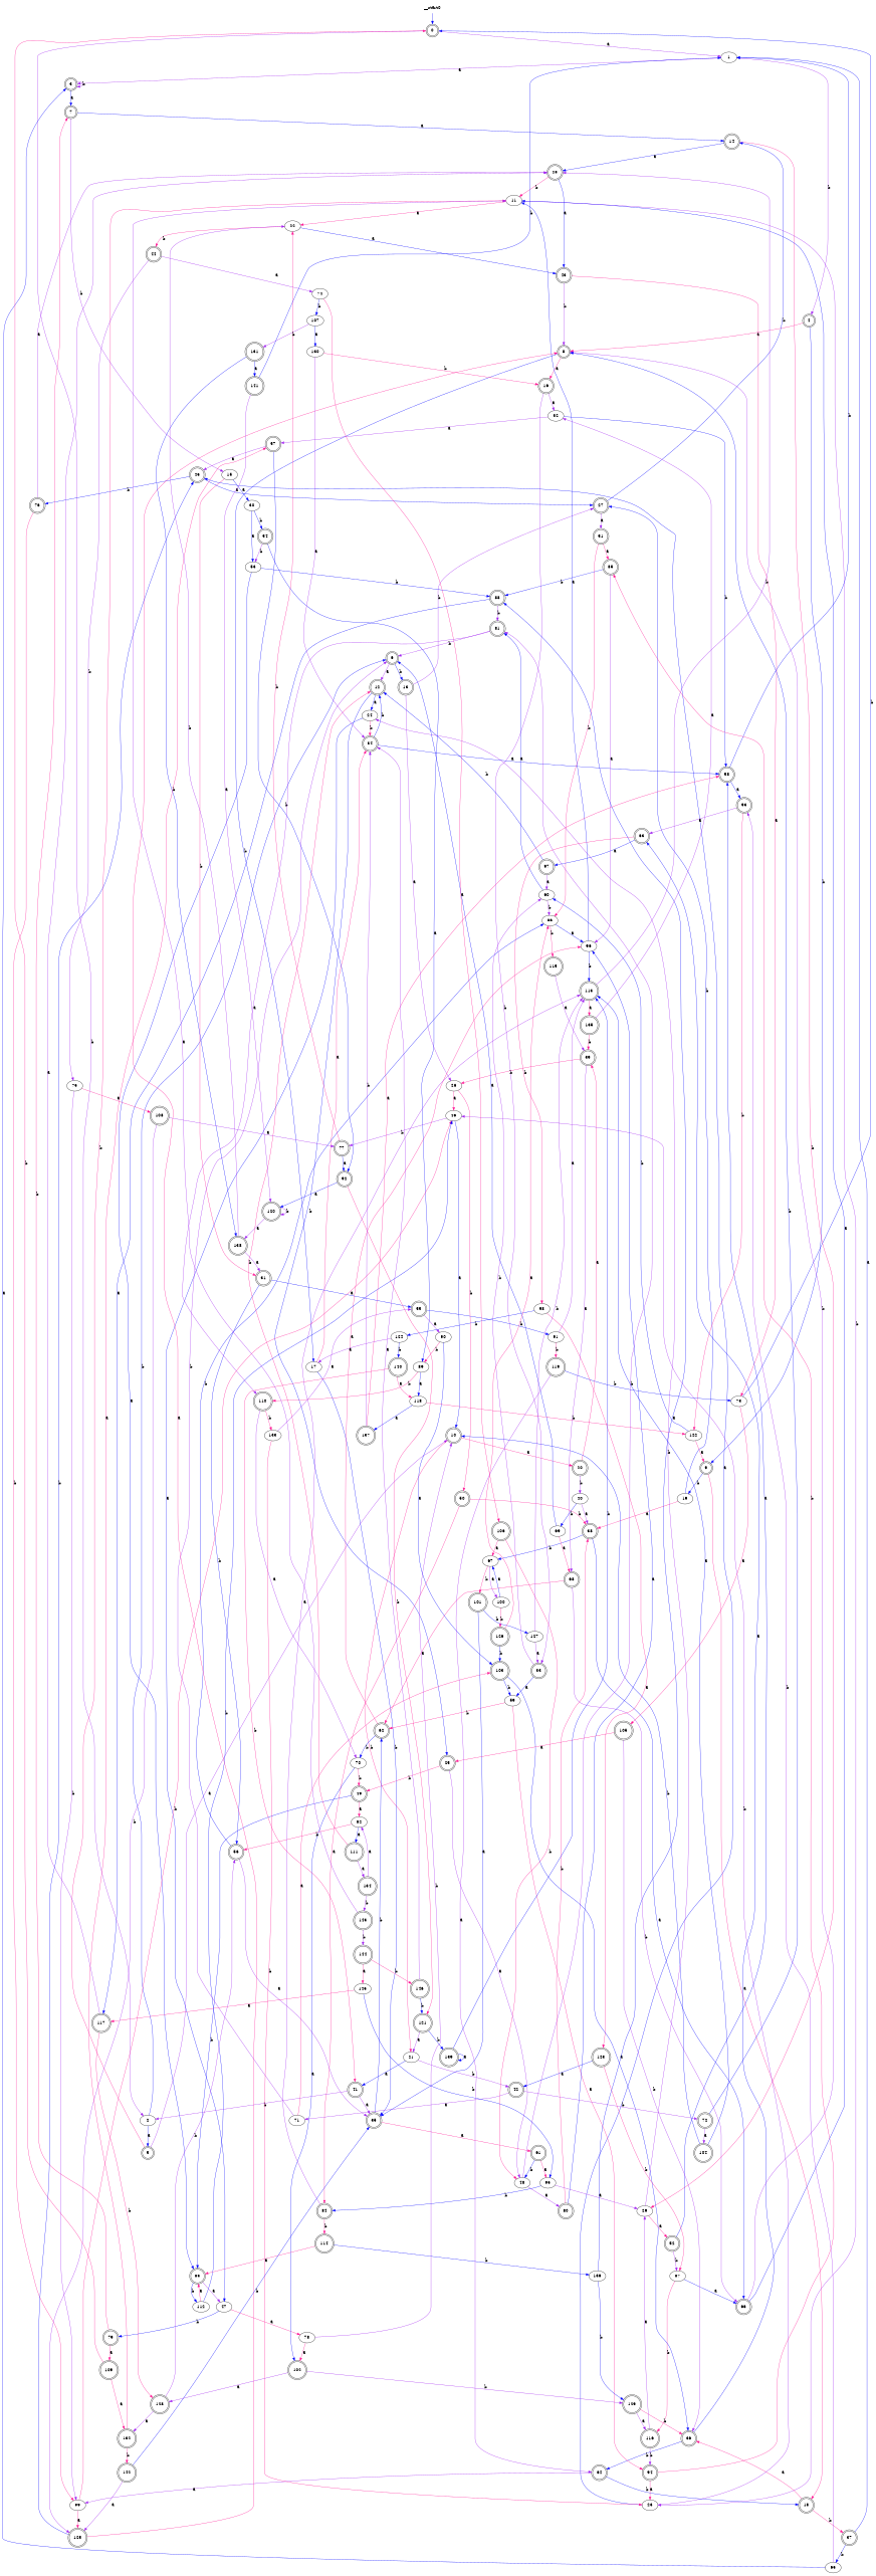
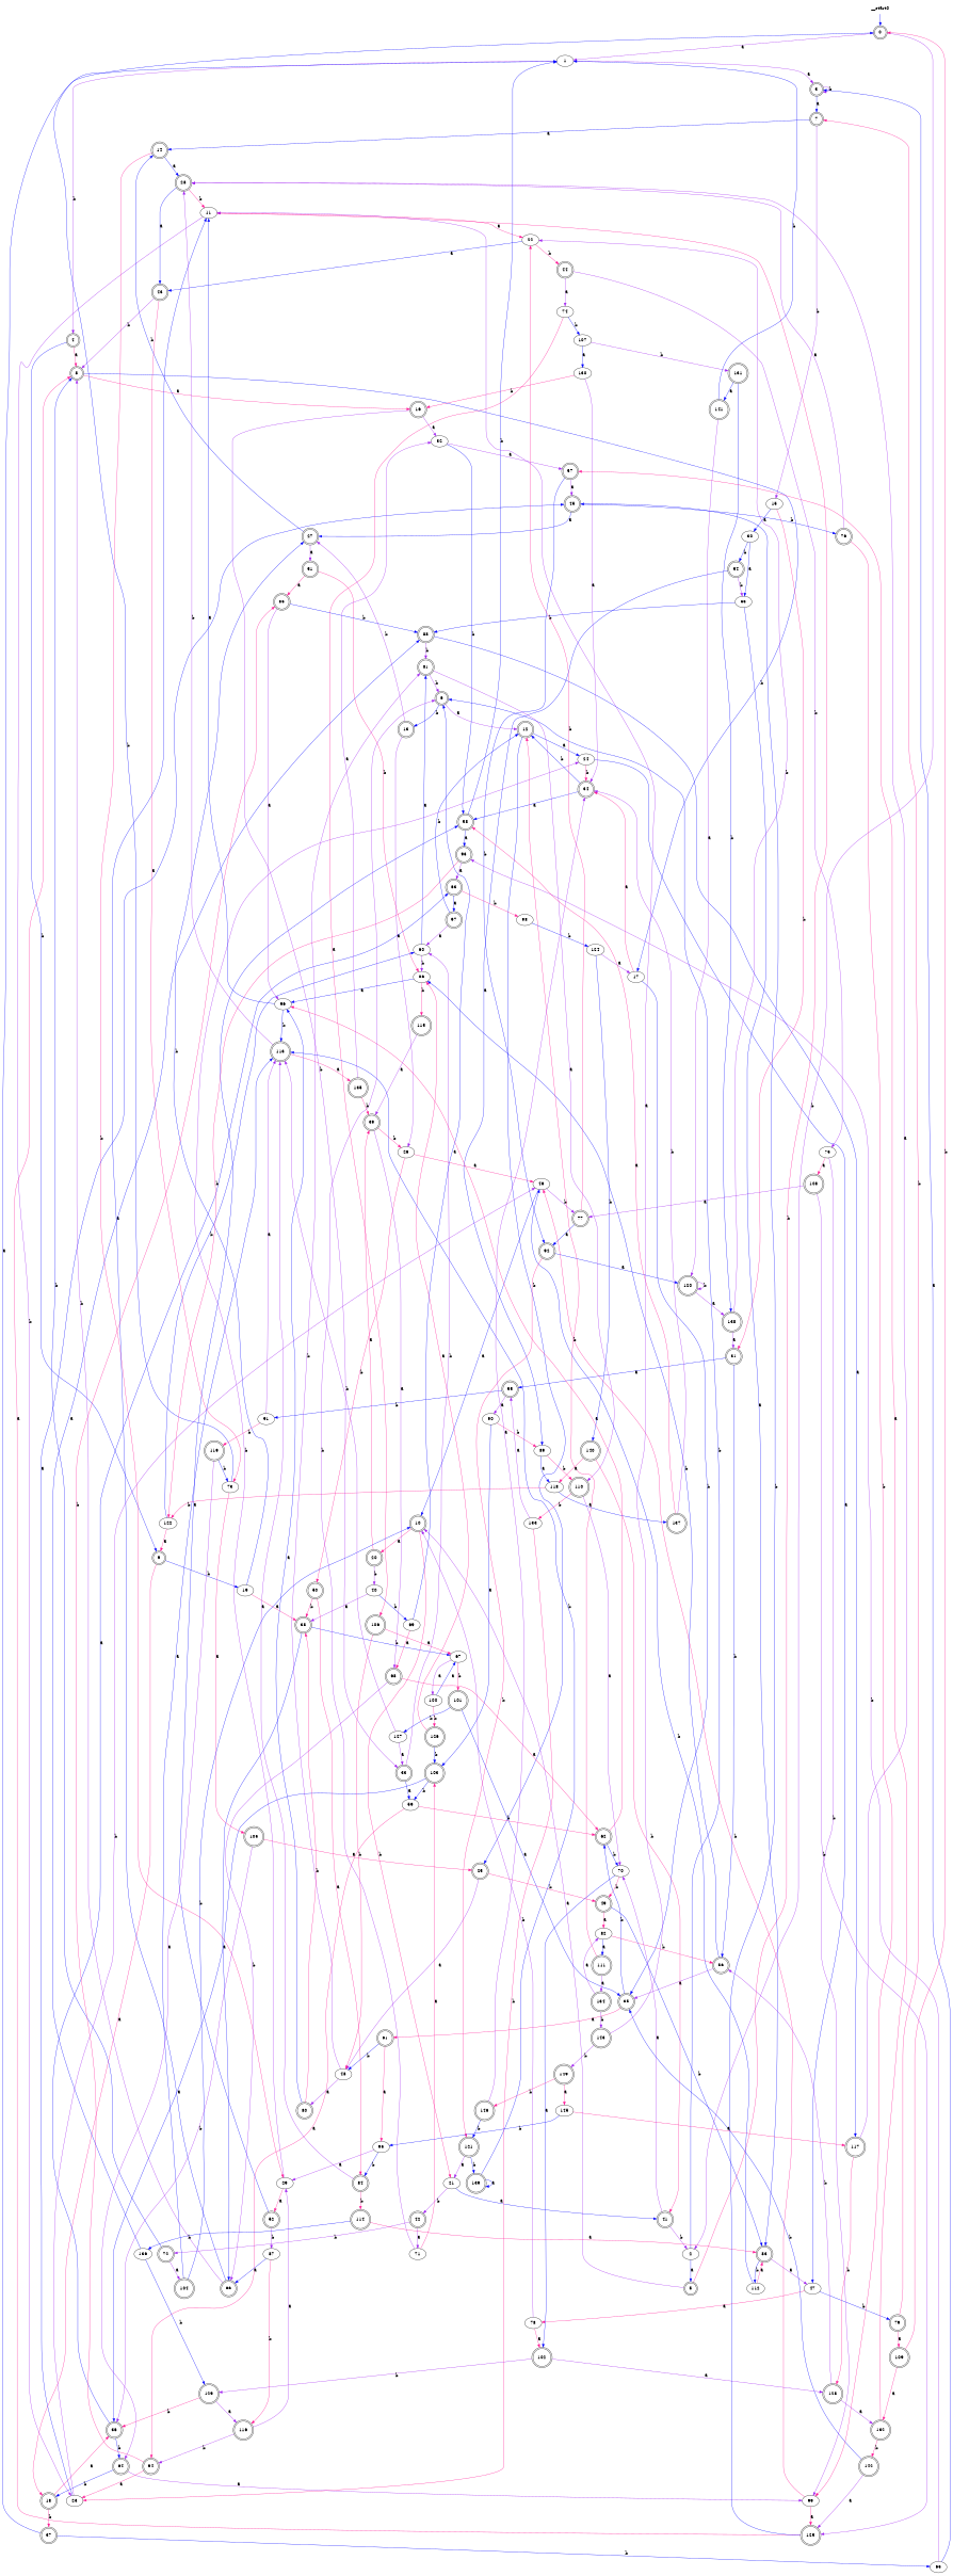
  digraph {
    node [shape=doublecircle]
    edge [color=blue]
    __start0 [shape=none]
    0
    1 [shape=""]
    2 [shape=""]
    3
    4
    5
    6
    7
    8
    9
    10
    11 [shape=""]
    12
    13
    14
    15 [shape=""]
    16
    17 [shape=""]
    18
    19 [shape=""]
    20
    21 [shape=""]
    22 [shape=""]
    23 [shape=""]
    24 [shape=""]
    25
    26 [shape=""]
    27
    28
    29 [shape=""]
    30 [shape=""]
    31
    32 [shape=""]
    33
    34
    35
    36
    37
    38
    39
    40 [shape=""]
    41
    42
    43
    44
    45
    46 [shape=""]
    47 [shape=""]
    48 [shape=""]
    49
    50
    51
    52
    53 [shape=""]
    54
    55
    56
    57
    58
    59 [shape=""]
    60 [shape=""]
    61
    62
    63
    64
    65 [shape=""]
    66
    67 [shape=""]
    68
    69 [shape=""]
    70 [shape=""]
    71 [shape=""]
    72
    73 [shape=""]
    74 [shape=""]
    75 [shape=""]
    76
    77
    78 [shape=""]
    79
    80
    81
    82 [shape=""]
    83
    84
    85
    86 [shape=""]
    87 [shape=""]
    88
    89 [shape=""]
    90 [shape=""]
    91 [shape=""]
    92
    93
    94
    95 [shape=""]
    96 [shape=""]
    97
    98 [shape=""]
    99 [shape=""]
    100 [shape=""]
    101
    102
    103
    104
    105
    106
    107 [shape=""]
    108
    109
    110
    111
    112 [shape=""]
    113
    114
    115
    116
    117
    118 [shape=""]
    119
    120
    121
    122 [shape=""]
-   123
    124 [shape=""]
    125
    126
    127 [shape=""]
    128
    129
    130 [shape=""]
    131
    132
    133 [shape=""]
    134
    135
    136 [shape=""]
    137
    138
    139
    140
    141
    142
    143
-   144
+   144 [label=149]
    145 [shape=ellipse]
    146
    __start0 -> 0
    0 -> 1 [color=purple label=a]
    0 -> 2 [color=purple label=b]
    1 -> 3 [color=purple label=a]
    1 -> 4 [color=purple label=b]
    2 -> 5 [label=a]
    2 -> 6 [label=b]
    3 -> 3 [color=purple label=b]
    3 -> 7 [label=a]
    4 -> 8 [color=deeppink label=a]
    4 -> 9 [label=b]
    5 -> 10 [color=purple label=a]
    5 -> 11 [color=deeppink label=b]
    6 -> 12 [color=purple label=a]
    6 -> 13 [label=b]
    7 -> 14 [label=a]
    7 -> 15 [color=purple label=b]
    8 -> 16 [color=deeppink label=a]
    8 -> 17 [label=b]
    9 -> 18 [color=deeppink label=a]
    9 -> 19 [label=b]
    10 -> 20 [color=deeppink label=a]
    10 -> 21 [color=deeppink label=b]
    11 -> 22 [color=deeppink label=a]
    11 -> 23 [color=purple label=b]
    12 -> 24 [label=a]
    12 -> 25 [label=b]
    13 -> 26 [color=purple label=a]
    13 -> 27 [color=purple label=b]
    14 -> 28 [label=a]
    14 -> 29 [color=deeppink label=b]
    15 -> 30 [label=a]
    15 -> 31 [color=deeppink label=b]
    16 -> 32 [color=purple label=a]
    16 -> 33 [color=purple label=b]
    17 -> 34 [color=deeppink label=a]
    17 -> 35 [label=b]
    18 -> 36 [color=deeppink label=a]
    18 -> 37 [color=deeppink label=b]
    19 -> 27 [label=b]
    19 -> 38 [color=deeppink label=a]
    20 -> 39 [color=deeppink label=a]
    20 -> 40 [color=purple label=b]
    21 -> 41 [label=a]
    21 -> 42 [color=purple label=b]
    22 -> 43 [label=a]
    22 -> 44 [color=deeppink label=b]
    23 -> 45 [label=a]
    23 -> 46 [color=purple label=b]
    24 -> 34 [color=deeppink label=b]
    24 -> 47 [label=a]
    25 -> 48 [color=purple label=a]
    25 -> 49 [color=deeppink label=b]
    26 -> 46 [color=deeppink label=a]
    26 -> 50 [color=deeppink label=b]
    27 -> 14 [label=b]
    27 -> 51 [color=purple label=a]
    28 -> 11 [color=deeppink label=b]
    28 -> 43 [label=a]
    29 -> 24 [color=purple label=b]
    29 -> 52 [color=deeppink label=a]
    30 -> 53 [label=a]
    30 -> 54 [label=b]
    31 -> 55 [label=a]
    31 -> 56 [label=b]
    32 -> 57 [color=purple label=a]
    32 -> 58 [label=b]
    33 -> 59 [label=a]
    33 -> 60 [color=purple label=b]
    34 -> 12 [label=b]
    34 -> 58 [label=a]
    35 -> 61 [color=deeppink label=a]
    35 -> 62 [label=b]
    36 -> 63 [label=a]
    36 -> 64 [label=b]
    37 -> 1 [label=a]
    37 -> 65 [label=b]
    38 -> 66 [label=a]
    38 -> 67 [label=b]
    39 -> 26 [color=deeppink label=b]
    39 -> 68 [color=purple label=a]
    40 -> 38 [color=purple label=a]
    40 -> 69 [label=b]
    41 -> 2 [color=purple label=b]
-   41 -> 35 [color=purple label=a]
+   41 -> 70 [color=purple label=a]
    42 -> 71 [color=purple label=a]
    42 -> 72 [color=purple label=b]
    43 -> 8 [color=purple label=b]
    43 -> 73 [color=deeppink label=a]
    44 -> 74 [color=purple label=a]
    44 -> 75 [color=purple label=b]
    45 -> 27 [label=a]
    45 -> 76 [label=b]
    46 -> 10 [label=a]
    46 -> 77 [color=purple label=b]
    47 -> 78 [color=deeppink label=a]
    47 -> 79 [label=b]
    48 -> 80 [color=purple label=a]
    48 -> 81 [color=purple label=b]
    49 -> 82 [color=deeppink label=a]
    49 -> 83 [label=b]
    50 -> 38 [color=deeppink label=b]
    50 -> 84 [color=deeppink label=a]
    51 -> 85 [color=deeppink label=a]
    51 -> 86 [color=deeppink label=b]
    52 -> 58 [label=a]
    52 -> 87 [color=purple label=b]
    53 -> 83 [label=a]
    53 -> 88 [label=b]
    54 -> 53 [color=purple label=b]
    54 -> 89 [label=a]
    55 -> 90 [color=purple label=a]
    55 -> 91 [label=b]
    56 -> 35 [color=purple label=a]
    56 -> 86 [label=b]
    57 -> 45 [color=purple label=a]
    57 -> 92 [label=b]
    58 -> 1 [label=b]
    58 -> 93 [label=a]
    59 -> 62 [color=deeppink label=b]
    59 -> 94 [color=deeppink label=a]
    60 -> 81 [label=a]
    60 -> 86 [color=purple label=b]
    61 -> 48 [label=b]
    61 -> 95 [color=deeppink label=a]
    62 -> 70 [label=b]
    62 -> 96 [color=deeppink label=a]
    63 -> 97 [label=a]
    63 -> 98 [color=deeppink label=b]
    64 -> 18 [label=b]
    64 -> 99 [color=purple label=a]
    65 -> 3 [label=a]
    65 -> 93 [color=purple label=b]
    66 -> 8 [color=purple label=b]
    66 -> 11 [label=a]
    67 -> 100 [color=purple label=a]
    67 -> 101 [color=deeppink label=b]
    68 -> 62 [color=deeppink label=a]
    68 -> 66 [color=purple label=b]
    69 -> 6 [label=a]
    69 -> 68 [color=deeppink label=a]
    70 -> 49 [color=deeppink label=b]
    70 -> 102 [label=a]
    71 -> 6 [color=purple label=b]
    71 -> 103 [color=deeppink label=a]
    72 -> 8 [label=b]
    72 -> 104 [color=purple label=a]
    73 -> 0 [label=b]
    73 -> 105 [color=deeppink label=a]
    74 -> 106 [color=deeppink label=a]
    74 -> 107 [label=b]
    75 -> 99 [color=purple label=b]
    75 -> 108 [color=deeppink label=a]
    76 -> 28 [color=purple label=a]
    76 -> 99 [color=deeppink label=b]
    77 -> 22 [color=deeppink label=b]
    77 -> 92 [label=a]
    78 -> 10 [color=purple label=b]
    78 -> 102 [color=deeppink label=a]
    79 -> 7 [color=deeppink label=b]
    79 -> 109 [color=deeppink label=a]
    80 -> 38 [color=deeppink label=b]
    80 -> 96 [label=a]
    81 -> 6 [color=purple label=b]
    81 -> 110 [color=purple label=a]
    82 -> 56 [color=deeppink label=b]
    82 -> 111 [label=a]
    83 -> 47 [color=purple label=a]
    83 -> 112 [label=b]
    84 -> 113 [color=purple label=a]
    84 -> 114 [color=deeppink label=b]
    85 -> 88 [label=b]
    85 -> 96 [color=purple label=a]
    86 -> 96 [label=a]
    86 -> 115 [color=deeppink label=b]
    87 -> 66 [label=a]
    87 -> 116 [color=deeppink label=b]
    88 -> 81 [color=purple label=b]
    88 -> 117 [label=a]
    89 -> 110 [color=deeppink label=b]
    89 -> 118 [label=a]
    90 -> 89 [color=deeppink label=b]
    90 -> 103 [label=a]
    91 -> 113 [color=purple label=a]
    91 -> 119 [color=deeppink label=b]
    92 -> 120 [label=a]
    92 -> 121 [color=deeppink label=b]
    93 -> 63 [color=purple label=a]
    93 -> 122 [color=deeppink label=b]
    94 -> 23 [color=deeppink label=a]
    94 -> 85 [color=deeppink label=b]
    95 -> 29 [color=purple label=a]
    95 -> 84 [label=b]
    96 -> 11 [label=a]
    96 -> 113 [label=b]
    97 -> 12 [label=b]
    97 -> 60 [color=purple label=a]
-   98 -> 123 [color=deeppink label=a]
    98 -> 124 [label=b]
    99 -> 46 [color=deeppink label=b]
    99 -> 125 [color=deeppink label=a]
    100 -> 67 [label=a]
    100 -> 126 [color=deeppink label=b]
    101 -> 35 [label=a]
    101 -> 127 [label=b]
    102 -> 128 [color=purple label=a]
    102 -> 129 [color=purple label=b]
    103 -> 36 [label=a]
    103 -> 59 [label=b]
    104 -> 10 [label=b]
    104 -> 113 [label=a]
    105 -> 25 [color=deeppink label=a]
    105 -> 36 [color=purple label=b]
    106 -> 48 [color=deeppink label=b]
    106 -> 67 [color=deeppink label=a]
    107 -> 130 [label=a]
    107 -> 131 [color=purple label=b]
    108 -> 77 [color=purple label=a]
    108 -> 125 [color=purple label=b]
    109 -> 0 [color=deeppink label=b]
    109 -> 132 [color=deeppink label=a]
    110 -> 70 [color=purple label=a]
    110 -> 133 [color=deeppink label=b]
    111 -> 12 [color=deeppink label=b]
    111 -> 134 [color=purple label=a]
    112 -> 46 [label=b]
    112 -> 83 [color=deeppink label=a]
    113 -> 28 [color=purple label=b]
    113 -> 135 [color=deeppink label=a]
    114 -> 83 [color=deeppink label=a]
    114 -> 136 [label=b]
    115 -> 39 [color=purple label=a]
    116 -> 29 [color=purple label=a]
    116 -> 94 [color=purple label=b]
    117 -> 28 [color=purple label=a]
    117 -> 128 [color=deeppink label=b]
    118 -> 122 [color=deeppink label=b]
    118 -> 137 [label=a]
    119 -> 64 [color=purple label=a]
    119 -> 73 [label=b]
    120 -> 120 [color=purple label=b]
    120 -> 138 [color=purple label=a]
    121 -> 21 [color=purple label=a]
    121 -> 139 [label=b]
    122 -> 9 [color=deeppink label=a]
    122 -> 60 [label=b]
-   123 -> 42 [label=a]
-   123 -> 87 [color=deeppink label=b]
    124 -> 17 [color=purple label=a]
    124 -> 140 [label=b]
    125 -> 8 [color=deeppink label=a]
    125 -> 45 [label=b]
    126 -> 86 [color=deeppink label=a]
    126 -> 103 [label=b]
    127 -> 33 [color=purple label=a]
    127 -> 113 [color=purple label=b]
    128 -> 56 [color=purple label=b]
    128 -> 132 [color=purple label=a]
    129 -> 36 [color=deeppink label=b]
    129 -> 116 [color=purple label=a]
    130 -> 16 [color=deeppink label=b]
    130 -> 34 [color=purple label=a]
    131 -> 138 [label=b]
    131 -> 141 [label=a]
    132 -> 57 [color=deeppink label=a]
    132 -> 142 [color=deeppink label=b]
    133 -> 23 [color=deeppink label=b]
    133 -> 55 [color=purple label=a]
    134 -> 82 [color=purple label=a]
    134 -> 143 [color=purple label=b]
    135 -> 32 [color=purple label=a]
    135 -> 39 [color=deeppink label=b]
    136 -> 88 [label=a]
    136 -> 129 [label=b]
    137 -> 34 [color=purple label=b]
    137 -> 58 [color=deeppink label=a]
    138 -> 22 [color=purple label=b]
    138 -> 31 [color=purple label=a]
    139 -> 113 [label=b]
    139 -> 139 [label=a]
    140 -> 41 [color=deeppink label=b]
    140 -> 118 [color=deeppink label=a]
    141 -> 1 [label=b]
    141 -> 120 [color=purple label=a]
    142 -> 35 [label=b]
    142 -> 125 [color=purple label=a]
    143 -> 11 [color=purple label=a]
    143 -> 144 [color=purple label=b]
    144 -> 145 [color=deeppink label=a]
    144 -> 146 [color=deeppink label=b]
    145 -> 95 [label=b]
    145 -> 117 [color=deeppink label=a]
    146 -> 34 [color=purple label=a]
    146 -> 121 [label=b]
  }
